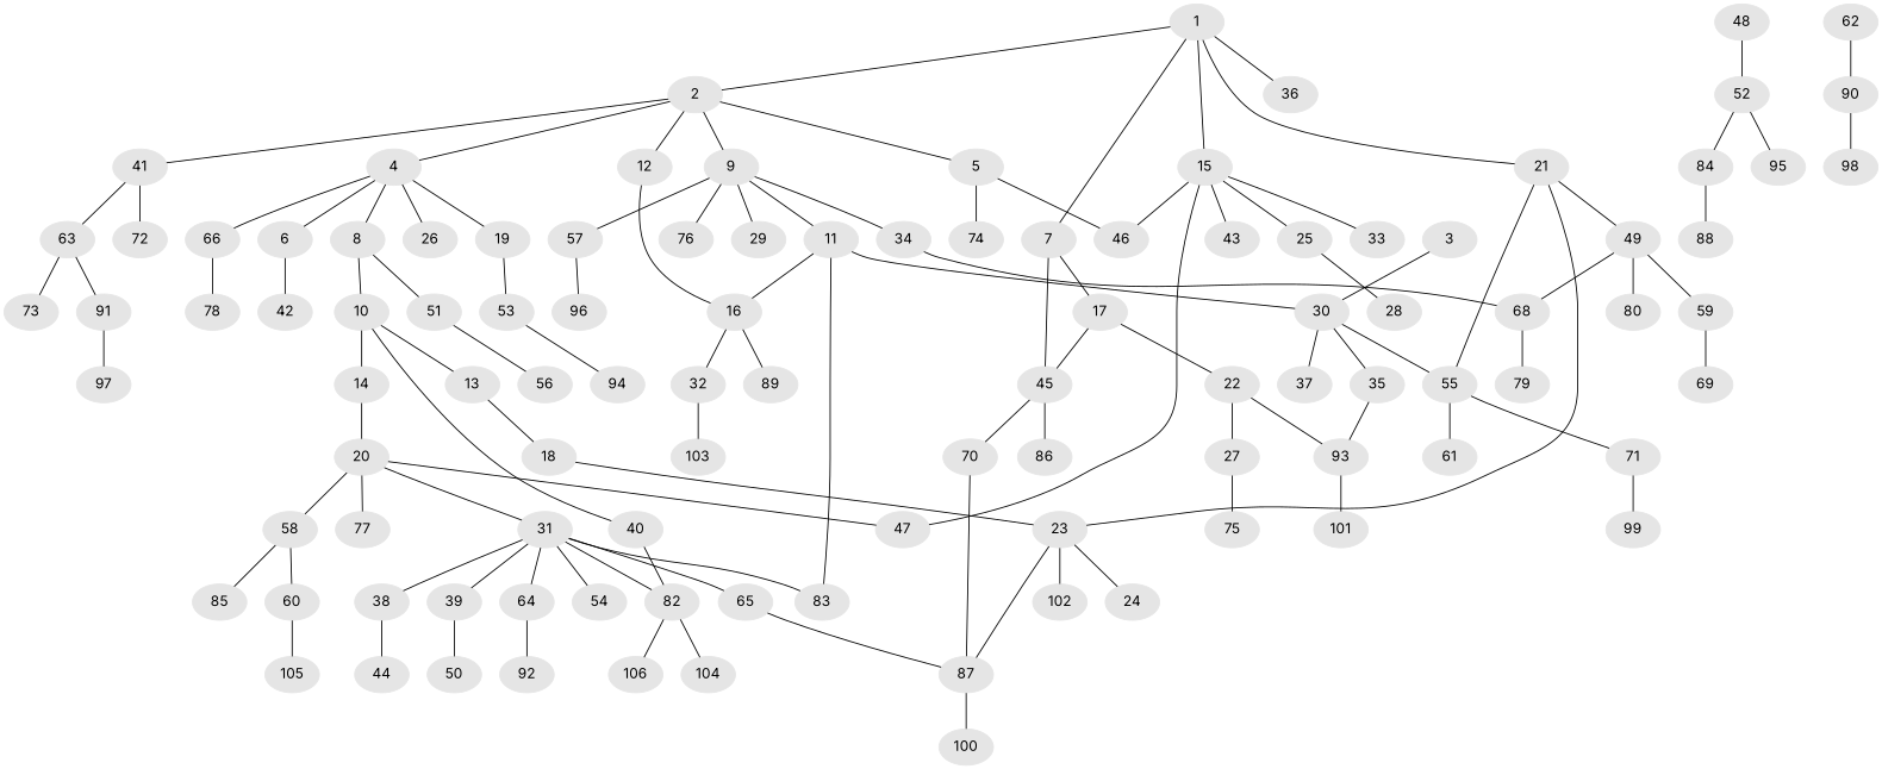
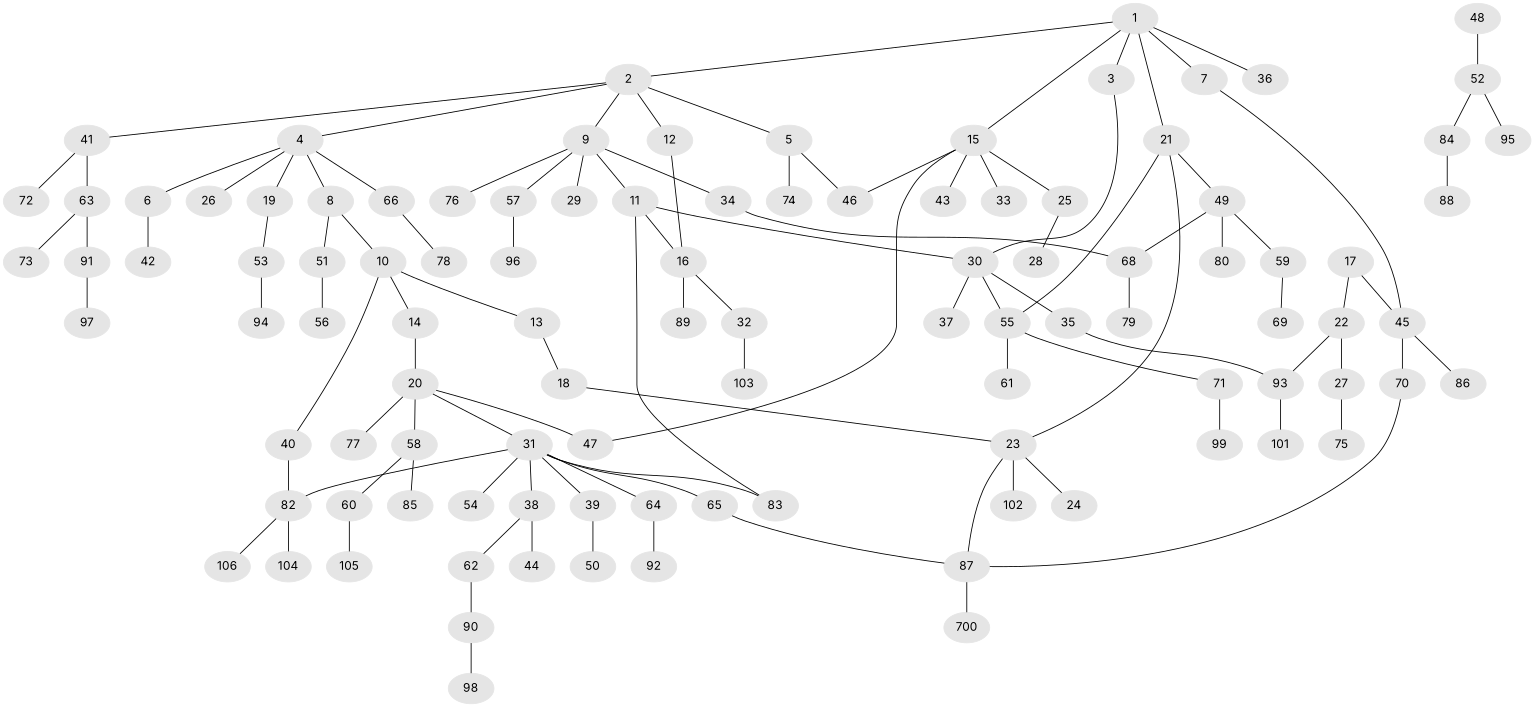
  graph {
    fontname=Inter
    node [color=gray90 fontname=Inter style=filled]
    edge [fontname=Inter]
    1
    2
    3
    7
    15
    21
    36
    4
    5
    9
    12
    41
    30
    17
    45
    46
    43
    25
    33
    47
    23
    49
    55
    6
    8
    19
    26
    66
    74
    11
    29
    34
    57
    76
    16
    63
    72
    35
    37
    42
    10
    51
    53
    78
    22
    70
    86
    13
    14
    40
    56
    83
    68
    96
    18
    20
    82
    32
    89
    31
    58
    77
    28
    103
    27
    93
    48
    52
    24
    87
    102
    94
    38
    39
    54
    64
    65
    60
    85
    59
    80
    61
    71
    75
    101
-   100
+   100 [label=700]
    44
    62
    50
    92
    104
    106
    79
    90
    73
    91
    84
    95
    69
    88
    99
    105
    98
    97
    1 -- 2
+   1 -- 3
    1 -- 7
    1 -- 15
    1 -- 21
    1 -- 36
    2 -- 4
    2 -- 5
    2 -- 9
    2 -- 12
    2 -- 41
    3 -- 30
-   7 -- 17
    7 -- 45
    15 -- 46
    15 -- 43
    15 -- 25
    15 -- 33
    15 -- 47
    21 -- 23
    21 -- 49
    21 -- 55
    4 -- 6
    4 -- 8
    4 -- 19
    4 -- 26
    4 -- 66
    5 -- 46
    5 -- 74
    9 -- 11
    9 -- 29
    9 -- 34
    9 -- 57
    9 -- 76
    12 -- 16
    41 -- 63
    41 -- 72
    30 -- 55
    30 -- 35
    30 -- 37
    17 -- 45
    17 -- 22
    45 -- 70
    45 -- 86
    25 -- 28
    23 -- 24
    23 -- 87
    23 -- 102
    49 -- 68
    49 -- 59
    49 -- 80
    55 -- 61
    55 -- 71
    6 -- 42
    8 -- 10
    8 -- 51
    19 -- 53
    66 -- 78
    11 -- 30
    11 -- 16
    11 -- 83
    34 -- 68
    57 -- 96
    16 -- 32
    16 -- 89
    63 -- 73
    63 -- 91
    35 -- 93
    10 -- 13
    10 -- 14
    10 -- 40
    51 -- 56
    53 -- 94
    22 -- 27
    22 -- 93
    70 -- 87
    13 -- 18
    14 -- 20
    40 -- 82
    68 -- 79
    18 -- 23
    20 -- 47
    20 -- 31
    20 -- 58
    20 -- 77
    82 -- 104
    82 -- 106
    32 -- 103
    31 -- 83
    31 -- 82
    31 -- 38
    31 -- 39
    31 -- 54
    31 -- 64
    31 -- 65
    58 -- 60
    58 -- 85
    27 -- 75
    93 -- 101
    48 -- 52
    52 -- 84
    52 -- 95
    87 -- 100
    38 -- 44
+   38 -- 62
    39 -- 50
    64 -- 92
    65 -- 87
    60 -- 105
    59 -- 69
    71 -- 99
    62 -- 90
    90 -- 98
    91 -- 97
    84 -- 88
  }
